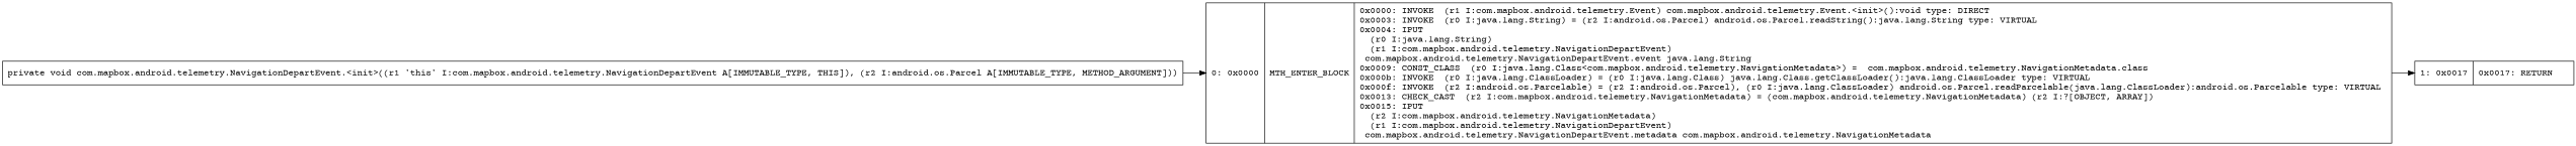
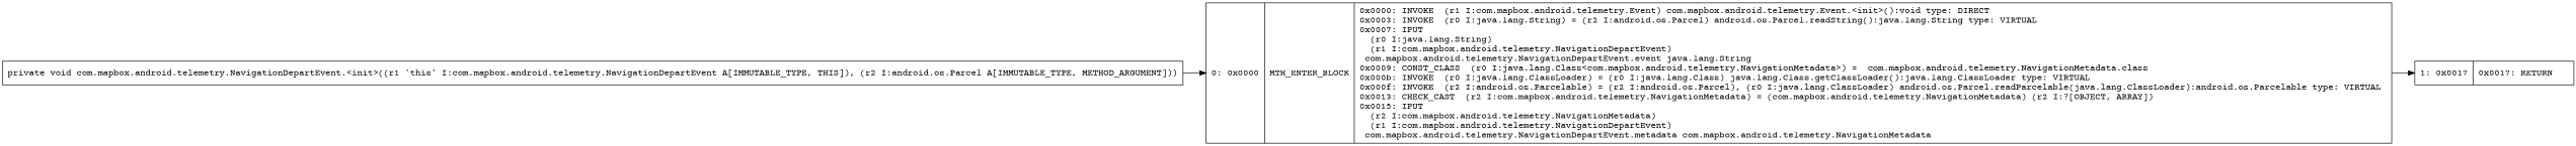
  digraph {
    rankdir=LR
    fontname="Courier Prime"
    node [shape=record fontname="Courier Prime"]
    edge [fontname="Courier Prime"]
-   n1 [label="{0\:\ 0x0000|MTH_ENTER_BLOCK\l|0x0000: INVOKE  (r1 I:com.mapbox.android.telemetry.Event) com.mapbox.android.telemetry.Event.\<init\>():void type: DIRECT \l0x0003: INVOKE  (r0 I:java.lang.String) = (r2 I:android.os.Parcel) android.os.Parcel.readString():java.lang.String type: VIRTUAL \l0x0004: IPUT  \l  (r0 I:java.lang.String)\l  (r1 I:com.mapbox.android.telemetry.NavigationDepartEvent)\l com.mapbox.android.telemetry.NavigationDepartEvent.event java.lang.String \l0x0009: CONST_CLASS  (r0 I:java.lang.Class\<com.mapbox.android.telemetry.NavigationMetadata\>) =  com.mapbox.android.telemetry.NavigationMetadata.class \l0x000b: INVOKE  (r0 I:java.lang.ClassLoader) = (r0 I:java.lang.Class) java.lang.Class.getClassLoader():java.lang.ClassLoader type: VIRTUAL \l0x000f: INVOKE  (r2 I:android.os.Parcelable) = (r2 I:android.os.Parcel), (r0 I:java.lang.ClassLoader) android.os.Parcel.readParcelable(java.lang.ClassLoader):android.os.Parcelable type: VIRTUAL \l0x0013: CHECK_CAST  (r2 I:com.mapbox.android.telemetry.NavigationMetadata) = (com.mapbox.android.telemetry.NavigationMetadata) (r2 I:?[OBJECT, ARRAY]) \l0x0015: IPUT  \l  (r2 I:com.mapbox.android.telemetry.NavigationMetadata)\l  (r1 I:com.mapbox.android.telemetry.NavigationDepartEvent)\l com.mapbox.android.telemetry.NavigationDepartEvent.metadata com.mapbox.android.telemetry.NavigationMetadata \l}"]
+   n1 [label="{0\:\ 0x0000|MTH_ENTER_BLOCK\l|0x0000: INVOKE  (r1 I:com.mapbox.android.telemetry.Event) com.mapbox.android.telemetry.Event.\<init\>():void type: DIRECT \l0x0003: INVOKE  (r0 I:java.lang.String) = (r2 I:android.os.Parcel) android.os.Parcel.readString():java.lang.String type: VIRTUAL \l0x0007: IPUT  \l  (r0 I:java.lang.String)\l  (r1 I:com.mapbox.android.telemetry.NavigationDepartEvent)\l com.mapbox.android.telemetry.NavigationDepartEvent.event java.lang.String \l0x0009: CONST_CLASS  (r0 I:java.lang.Class\<com.mapbox.android.telemetry.NavigationMetadata\>) =  com.mapbox.android.telemetry.NavigationMetadata.class \l0x000b: INVOKE  (r0 I:java.lang.ClassLoader) = (r0 I:java.lang.Class) java.lang.Class.getClassLoader():java.lang.ClassLoader type: VIRTUAL \l0x000f: INVOKE  (r2 I:android.os.Parcelable) = (r2 I:android.os.Parcel), (r0 I:java.lang.ClassLoader) android.os.Parcel.readParcelable(java.lang.ClassLoader):android.os.Parcelable type: VIRTUAL \l0x0013: CHECK_CAST  (r2 I:com.mapbox.android.telemetry.NavigationMetadata) = (com.mapbox.android.telemetry.NavigationMetadata) (r2 I:?[OBJECT, ARRAY]) \l0x0015: IPUT  \l  (r2 I:com.mapbox.android.telemetry.NavigationMetadata)\l  (r1 I:com.mapbox.android.telemetry.NavigationDepartEvent)\l com.mapbox.android.telemetry.NavigationDepartEvent.metadata com.mapbox.android.telemetry.NavigationMetadata \l}"]
    n2 [label="{1\:\ 0x0017|0x0017: RETURN   \l}"]
    n3 [label="{private void com.mapbox.android.telemetry.NavigationDepartEvent.\<init\>((r1 'this' I:com.mapbox.android.telemetry.NavigationDepartEvent A[IMMUTABLE_TYPE, THIS]), (r2 I:android.os.Parcel A[IMMUTABLE_TYPE, METHOD_ARGUMENT])) }"]
    n1 -> n2
    n3 -> n1
  }
